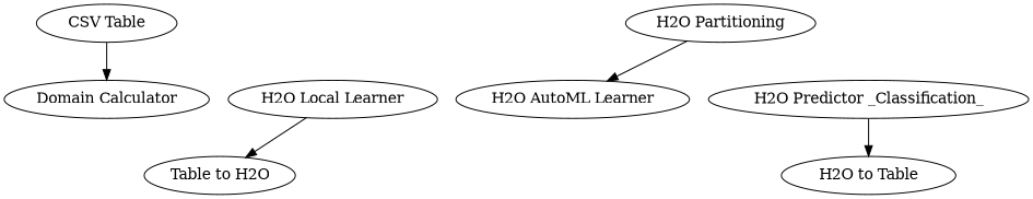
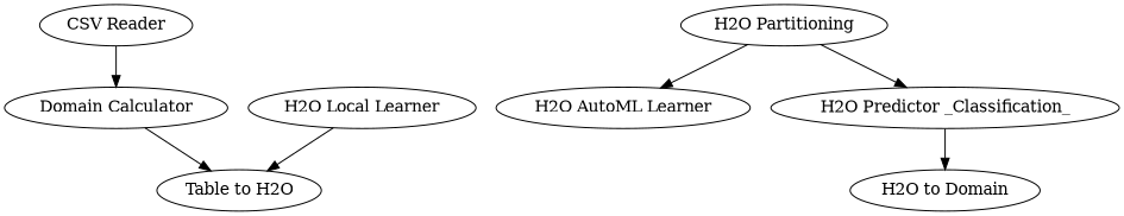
  digraph {
    rankdir=TB
-   n1 [label="CSV Table"]
+   n1 [label="CSV Reader"]
    n2 [label="Domain Calculator"]
    n3 [label="Table to H2O"]
    n4 [label="H2O Partitioning"]
    n5 [label="H2O AutoML Learner"]
    n6 [label="H2O Predictor _Classification_"]
-   n7 [label="H2O to Table"]
+   n7 [label="H2O to Domain"]
    n8 [label="H2O Local Learner"]
    n1 -> n2
+   n2 -> n3
    n4 -> n5
+   n4 -> n6
    n6 -> n7
    n8 -> n3
  }
